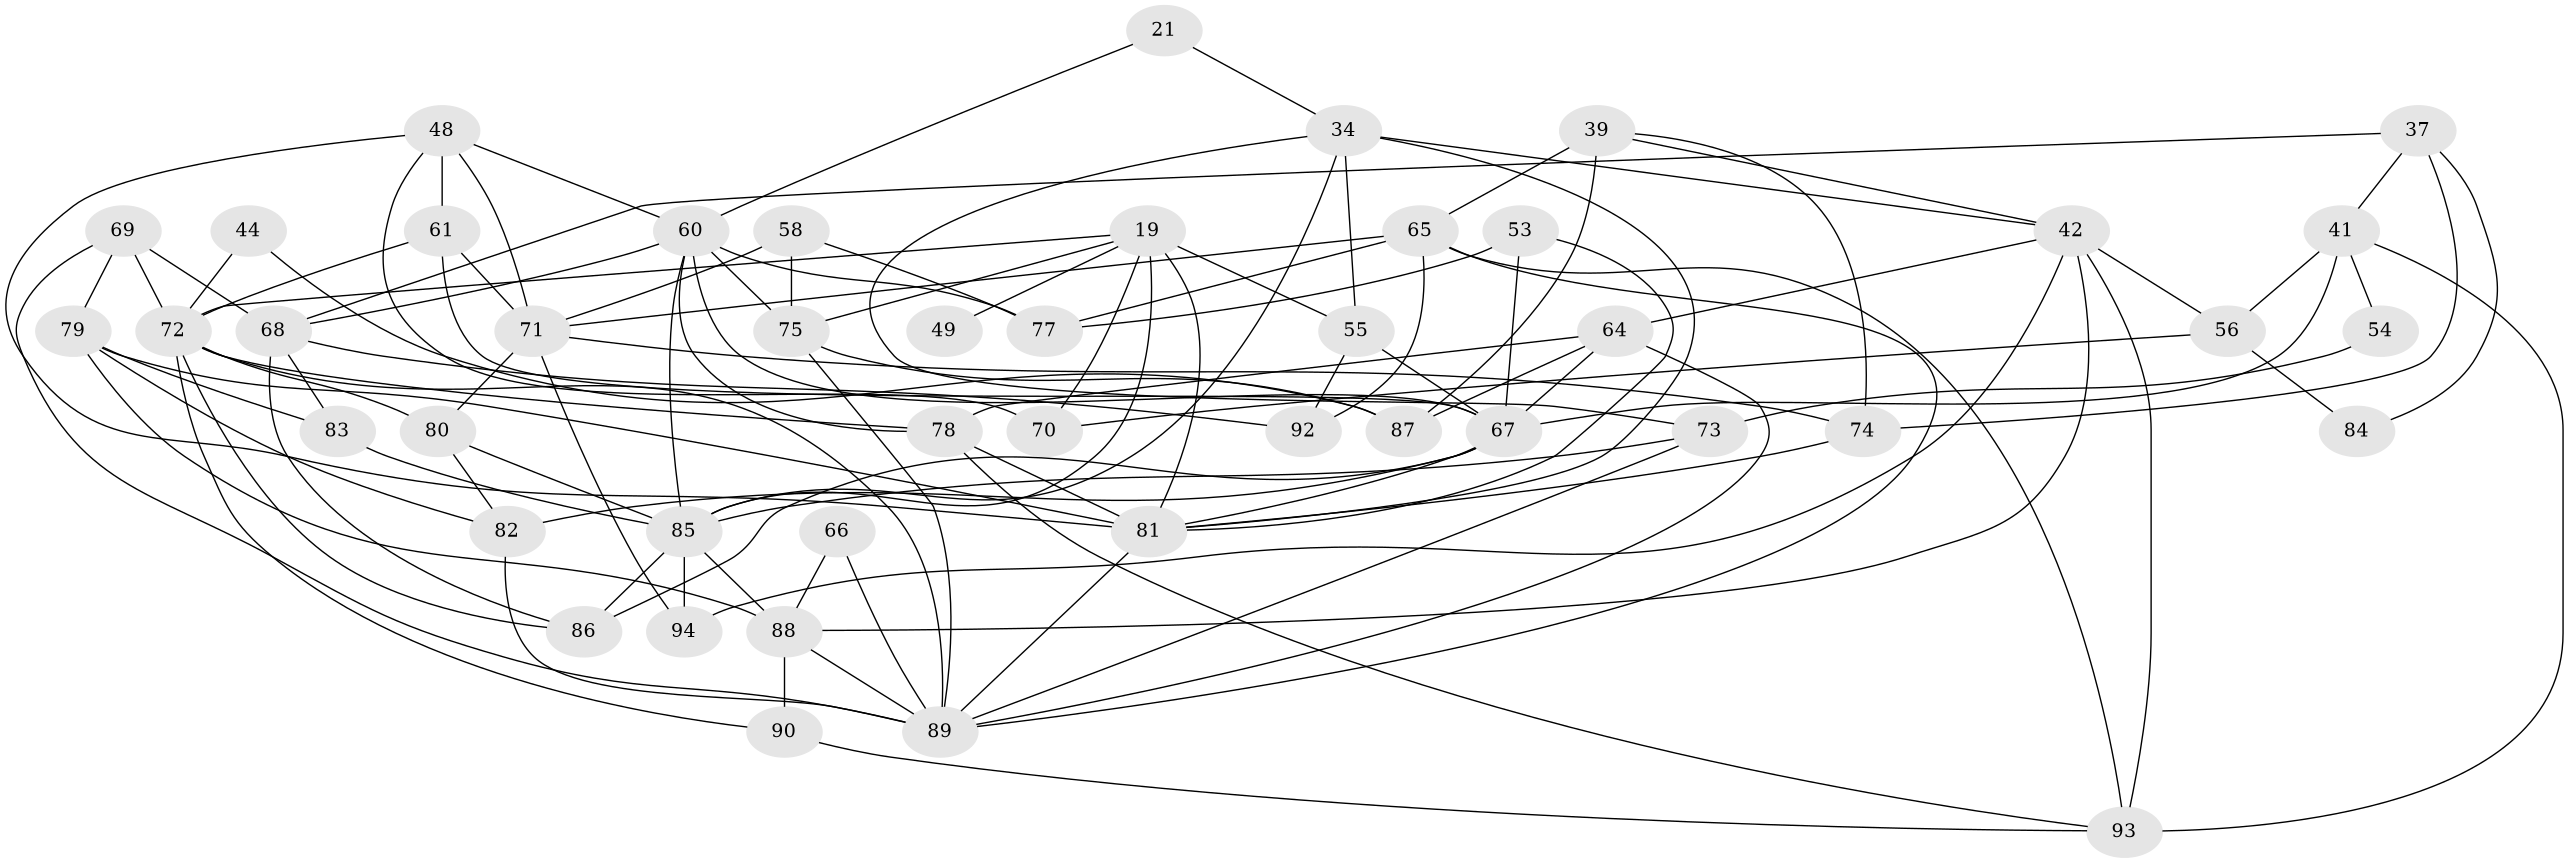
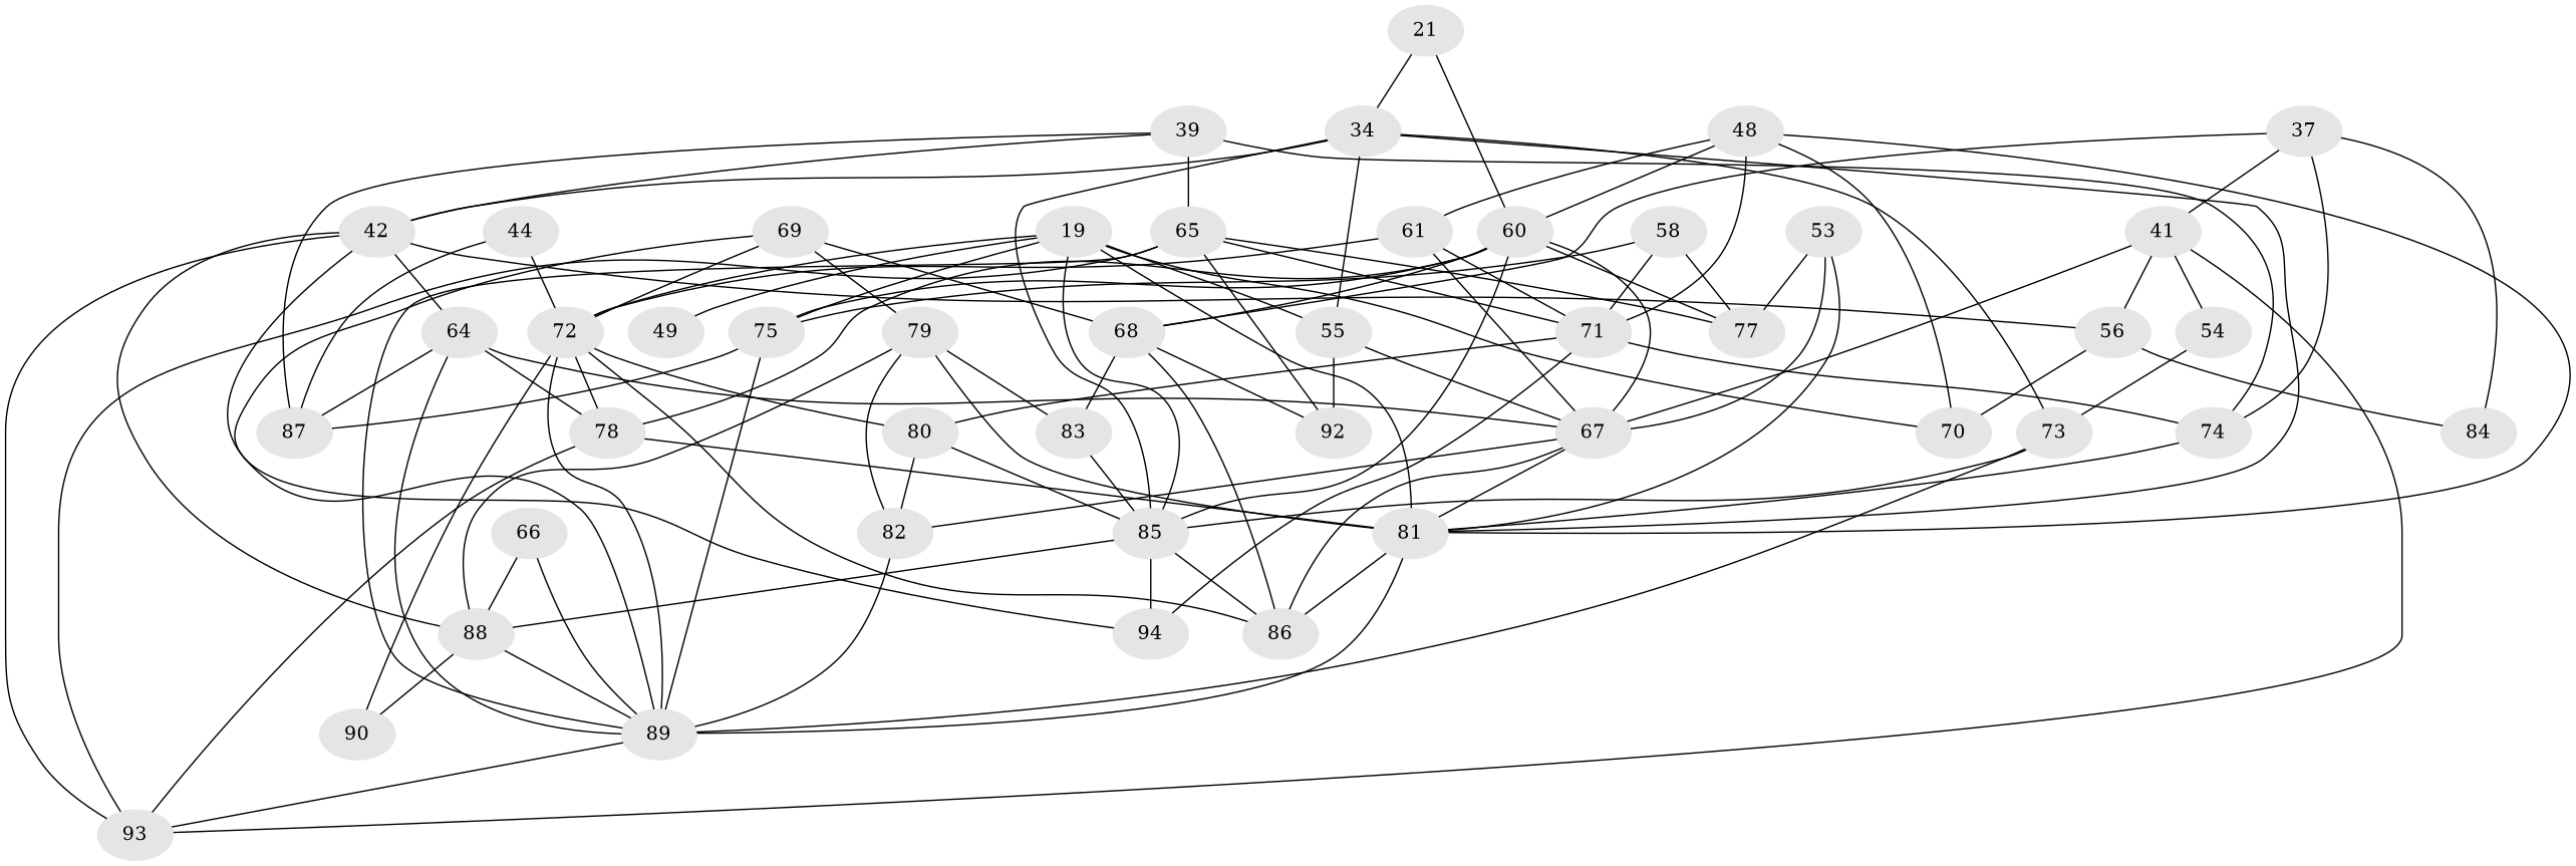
  graph {
    node [color=gray90 style=filled]
    19 [super="+3+11"]
    49
    55 [super="+15"]
    70 [super="+17"]
    72 [super="+5+46"]
    75 [super="+29+30"]
    81 [super="+62+35"]
    85 [super="+36+57"]
    67 [super="+33+13"]
    92
    86 [super="+59"]
    80 [super="+76"]
    78
    89 [super="+52+43+31"]
    90
    87
    88 [super="+4+50"]
    94
    34 [super="+10"]
    42 [super="+25"]
    73 [super="+7"]
    21
    60 [super="+23"]
    68 [super="+32"]
    77 [super="+27"]
    56 [super="+51"]
    93 [super="+91"]
    64 [super="+38"]
    37
    41
    74
    84
    54
    83
    39
    65 [super="+8+28"]
    71 [super="+69"]
    82 [super="+20"]
    44
    48 [super="+47+9"]
    61 [super="+12"]
    53 [super="+22"]
    58
    n44 [label=69]
    79 [super="+16"]
    66
    19 -- 49
    19 -- 55
    19 -- 70
    19 -- 72 [weight=2]
    19 -- 75
    19 -- 81 [weight=2]
    19 -- 85 [weight=2]
    55 -- 67 [weight=2]
    55 -- 92 [weight=2]
    72 -- 86
    72 -- 80 [weight=2]
    72 -- 78
    72 -- 89
    72 -- 90
    75 -- 89
    75 -- 87
+   81 -- 86
    81 -- 89 [weight=2]
    85 -- 86
    85 -- 88 [weight=3]
    85 -- 94
    67 -- 81
    67 -- 86
    67 -- 82
    80 -- 85
    80 -- 82
    78 -- 81 [weight=2]
    78 -- 93
-   90 -- 93
+   89 -- 93
    88 -- 89
    88 -- 90
    34 -- 55 [weight=2]
    34 -- 81 [weight=2]
    34 -- 85
    34 -- 42
    34 -- 73
    42 -- 88
    42 -- 94
    42 -- 56
    42 -- 93 [weight=2]
    42 -- 64
    73 -- 85 [weight=2]
    73 -- 89
    21 -- 34
    21 -- 60
    60 -- 75 [weight=2]
    60 -- 85
    60 -- 67
    60 -- 78
    60 -- 68
    60 -- 77
    68 -- 92 [weight=2]
    68 -- 86
    68 -- 83
    56 -- 70
    56 -- 84
    64 -- 67 [weight=2]
    64 -- 78
    64 -- 89
    64 -- 87
    37 -- 68
    37 -- 41
    37 -- 74
    37 -- 84
    41 -- 67
    41 -- 56 [weight=2]
    41 -- 93
    41 -- 54
    74 -- 81
    54 -- 73
    83 -- 85
    39 -- 87
    39 -- 42
    39 -- 74
    39 -- 65 [weight=2]
    65 -- 92
    65 -- 89
    65 -- 77
    65 -- 93
    65 -- 71
    71 -- 80 [weight=2]
    71 -- 94
    71 -- 74
    82 -- 89 [weight=2]
    44 -- 72
    44 -- 87
    48 -- 70
    48 -- 81 [weight=2]
    48 -- 60
    48 -- 71
    48 -- 61 [weight=2]
    61 -- 72
    61 -- 67
    61 -- 71
    53 -- 81
    53 -- 67
    53 -- 77
    58 -- 75
    58 -- 77 [weight=2]
    58 -- 71 [weight=2]
    n44 -- 72
    n44 -- 89
    n44 -- 68
    n44 -- 79
    79 -- 81 [weight=2]
    79 -- 88
    79 -- 83
    79 -- 82
    66 -- 89
    66 -- 88
  }
